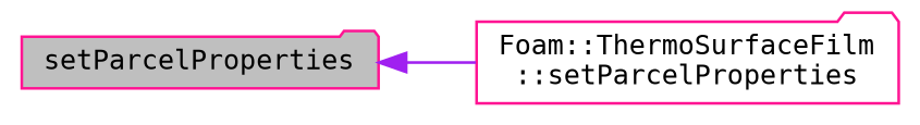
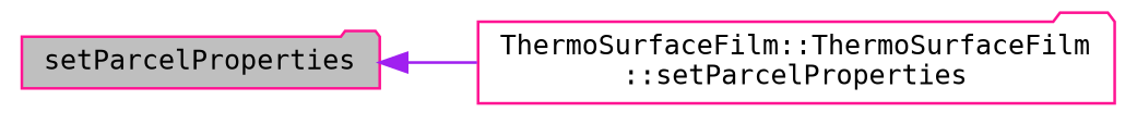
  digraph {
    rankdir=LR
    fontname="DejaVu Sans Mono"
    node [color=deeppink fontname="DejaVu Sans Mono" fontsize=10 shape=folder]
    n1 [fillcolor=grey75 fontcolor=black height=0.2 label=setParcelProperties style=filled width=0.4]
-   n2 [height=0.2 label="Foam::ThermoSurfaceFilm\l::setParcelProperties" width=0.4]
+   n2 [height=0.2 label="ThermoSurfaceFilm::ThermoSurfaceFilm\l::setParcelProperties" width=0.4]
    n1 -> n2 [color=purple dir=back fontname="DejaVu Sans Mono" fontsize=10 labelfontname=FreeSans labelfontsize=10 style=solid]
  }
